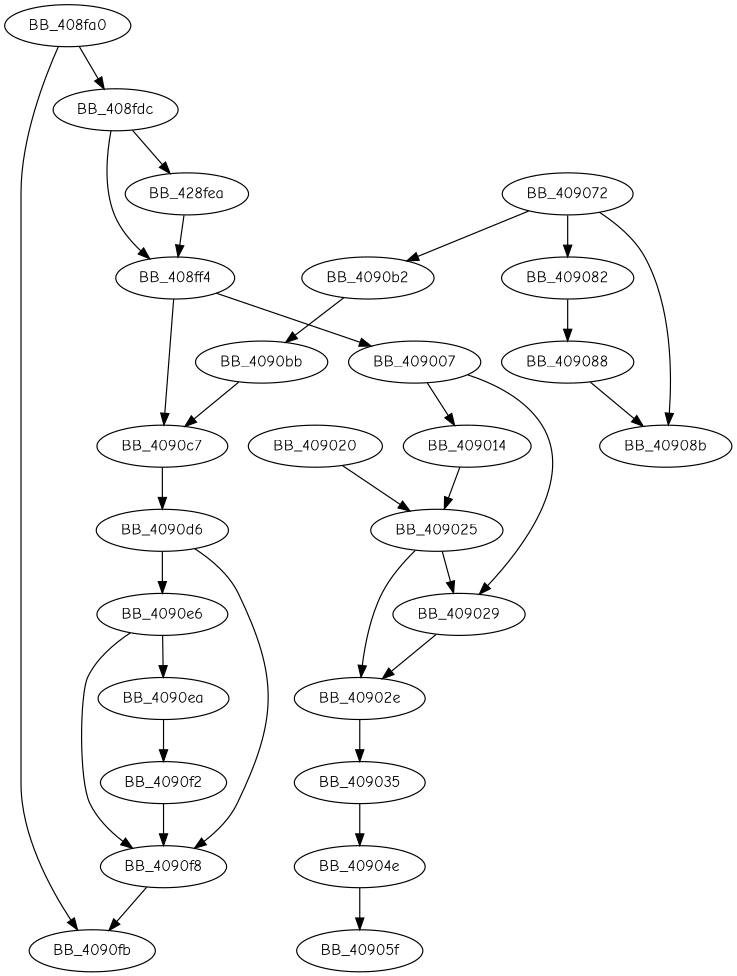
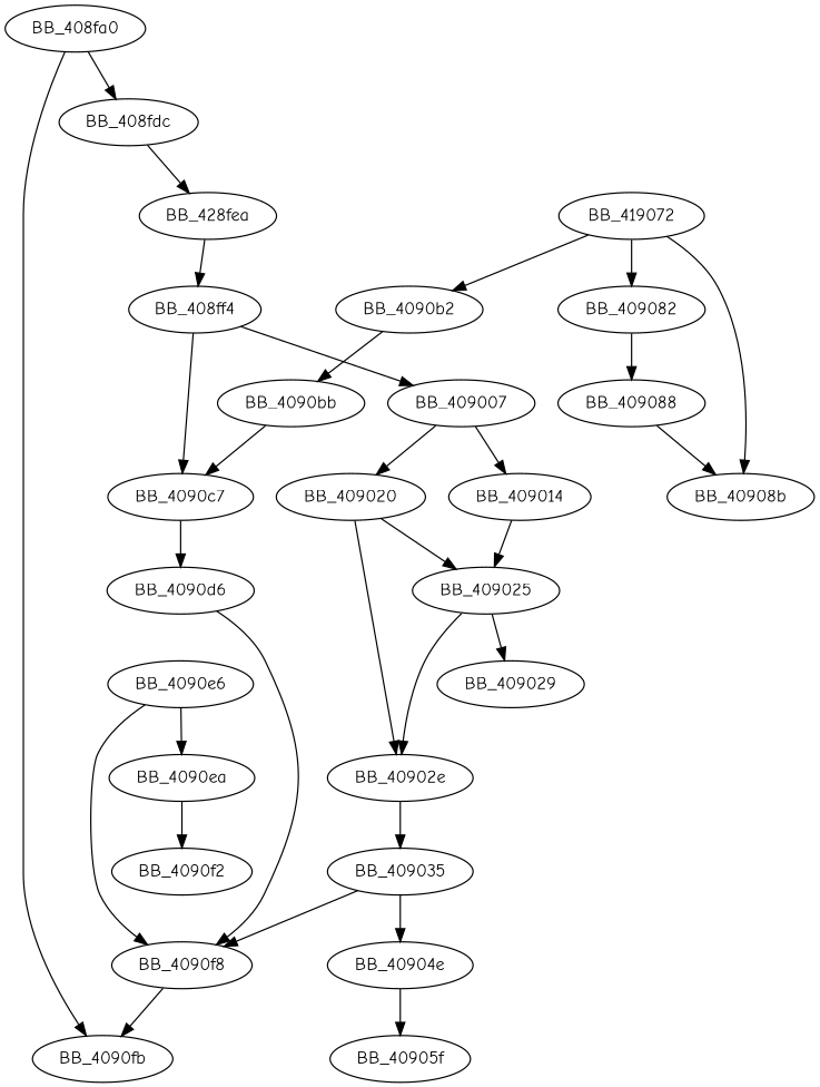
  digraph {
    fontname="Comic Neue"
    node [fontname="Comic Neue"]
    edge [fontname="Comic Neue"]
    BB_408fa0
    BB_408fdc
    BB_4090fb
    n4 [label=BB_428fea]
    BB_408ff4
    BB_409007
    BB_4090c7
    BB_409014
    BB_409020
    BB_4090d6
    BB_409025
    BB_4090e6
    BB_4090f8
    BB_409029
    BB_40902e
    BB_409035
    BB_40904e
    BB_40905f
-   BB_409072
+   BB_409072 [label=BB_419072]
    BB_409082
    BB_40908b
    BB_4090b2
    BB_409088
    BB_4090bb
    BB_4090ea
    BB_4090f2
    BB_408fa0 -> BB_408fdc
    BB_408fa0 -> BB_4090fb
    BB_408fdc -> n4
-   BB_408fdc -> BB_408ff4
    n4 -> BB_408ff4
    BB_408ff4 -> BB_409007
    BB_408ff4 -> BB_4090c7
    BB_409007 -> BB_409014
-   BB_409007 -> BB_409029
+   BB_409007 -> BB_409020
    BB_4090c7 -> BB_4090d6
    BB_409014 -> BB_409025
    BB_409020 -> BB_409025
-   BB_4090d6 -> BB_4090e6
    BB_4090d6 -> BB_4090f8
    BB_409025 -> BB_409029
    BB_409025 -> BB_40902e
    BB_4090e6 -> BB_4090f8
    BB_4090e6 -> BB_4090ea
    BB_4090f8 -> BB_4090fb
-   BB_409029 -> BB_40902e
+   BB_409020 -> BB_40902e
    BB_40902e -> BB_409035
    BB_409035 -> BB_40904e
    BB_40904e -> BB_40905f
    BB_409072 -> BB_409082
    BB_409072 -> BB_40908b
    BB_409072 -> BB_4090b2
    BB_409082 -> BB_409088
    BB_4090b2 -> BB_4090bb
    BB_409088 -> BB_40908b
    BB_4090bb -> BB_4090c7
    BB_4090ea -> BB_4090f2
-   BB_4090f2 -> BB_4090f8
+   BB_409035 -> BB_4090f8
  }
